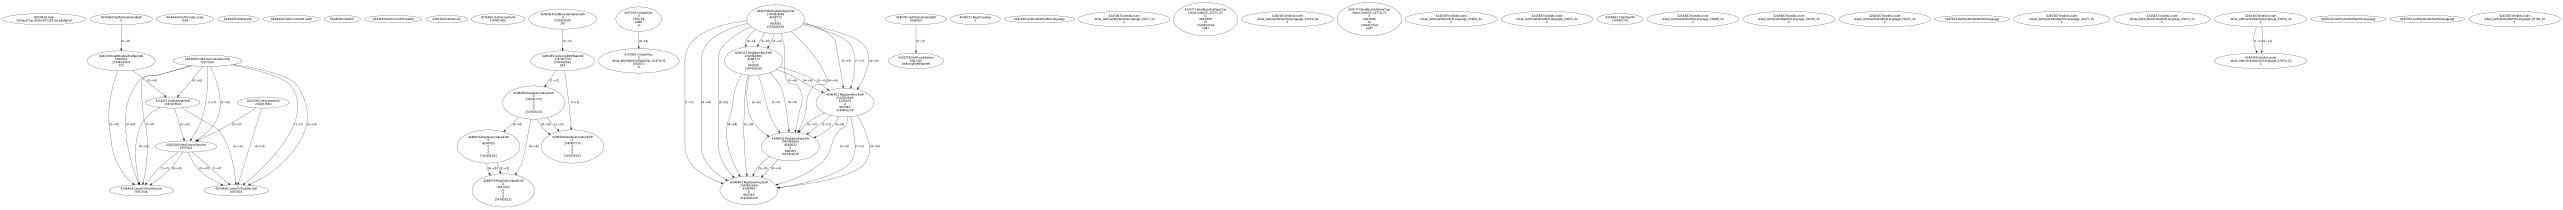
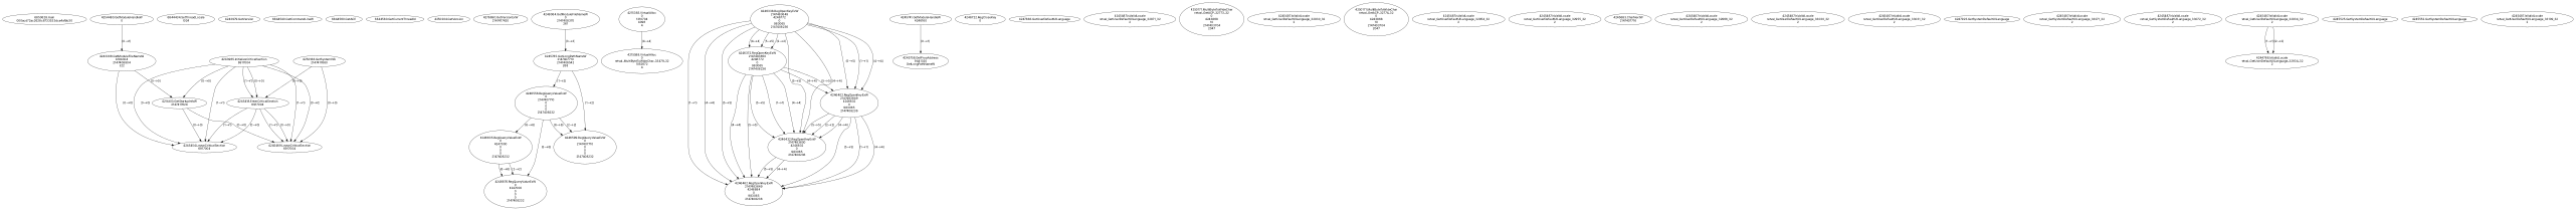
  digraph {
    fontname=Inter
    node [fontname=Inter]
    edge [fontname=Inter]
    n1 [label="6850628.main\n000acd72ac2628c8733533dca4afbb30"]
    n2 [label="4254480.GetModuleHandleW\n0"]
    n3 [label="4243306.GetModuleFileNameW\n4194304\n2147408904\n522"]
    n4 [label="4214413.GetStartupInfoW\n2147417624"]
    n5 [label="4245454.LeaveCriticalSection\n6917004"]
    n6 [label="6844434.SetThreadLocale\n1024"]
    n7 [label="4243965.InitializeCriticalSection\n6917004"]
    n8 [label="4245418.EnterCriticalSection\n6917004"]
    n9 [label="4245469.LeaveCriticalSection\n6917004"]
    n10 [label="4250188.GetSystemInfo\n2147417660"]
    n11 [label="4243979.GetVersion\n"]
    n12 [label="6844540.GetCommandLineW\n"]
    n13 [label="6844560.GetACP\n"]
    n14 [label="6844580.GetCurrentThreadId\n"]
    n15 [label="4250204.GetVersion\n"]
    n16 [label="4276690.GetVersionExW\n2147417420"]
    n17 [label="4248064.GetModuleFileNameW\n0\n2147408370\n261"]
    n18 [label="4245785.GetLongPathNameW\n2147407710\n2147406542\n268"]
    n19 [label="4246556.RegQueryValueExW\n0\n2147407710\n0\n0\n0\n2147408232"]
    n20 [label="4246599.RegQueryValueExW\n0\n2147407710\n0\n0\n0\n2147408232"]
    n21 [label="4215383.VirtualAlloc\n0\n1310704\n4096\n4"]
    n22 [label="4215588.VirtualAlloc\n0\nretval_MultiByteToWideChar_33479_32\n1052672\n4"]
    n23 [label="4246338.RegOpenKeyExW\n2147483649\n4246772\n0\n983065\n2147408236"]
    n24 [label="4246372.RegOpenKeyExW\n2147483650\n4246772\n0\n983065\n2147408236"]
    n25 [label="4246402.RegOpenKeyExW\n2147483649\n4246832\n0\n983065\n2147408236"]
    n26 [label="4246432.RegOpenKeyExW\n2147483650\n4246832\n0\n983065\n2147408236"]
    n27 [label="4246462.RegOpenKeyExW\n2147483649\n4246884\n0\n983065\n2147408236"]
    n28 [label="4245741.GetModuleHandleW\n4246160"]
    n29 [label="4245758.GetProcAddress\n9441320\nGetLongPathNameW"]
    n30 [label="4246635.RegQueryValueExW\n0\n4247000\n0\n0\n0\n2147408232"]
    n31 [label="4246676.RegQueryValueExW\n0\n4247000\n0\n0\n0\n2147408232"]
    n32 [label="4246722.RegCloseKey\n0"]
    n33 [label="4247883.GetUserDefaultUILanguage\n"]
    n34 [label="4245487.IsValidLocale\nretval_GetUserDefaultUILanguage_32871_32\n2"]
    n35 [label="4250171.MultiByteToWideChar\nretval_GetACP_32773_32\n0\n4243868\n10\n2147403704\n2047"]
    n36 [label="4245487.IsValidLocale\nretval_GetUserDefaultUILanguage_32930_32\n2"]
    n37 [label="4250171.MultiByteToWideChar\nretval_GetACP_32774_32\n0\n4243868\n10\n2147403704\n2047"]
    n38 [label="4245487.IsValidLocale\nretval_GetUserDefaultUILanguage_32954_32\n2"]
    n39 [label="4245487.IsValidLocale\nretval_GetUserDefaultUILanguage_32955_32\n2"]
    n40 [label="4245683.CharNextW\n2147407716"]
    n41 [label="4245487.IsValidLocale\nretval_GetUserDefaultUILanguage_32966_32\n2"]
    n42 [label="4245487.IsValidLocale\nretval_GetUserDefaultUILanguage_33030_32\n2"]
    n43 [label="4245487.IsValidLocale\nretval_GetUserDefaultUILanguage_33031_32\n2"]
    n44 [label="4247923.GetSystemDefaultUILanguage\n"]
    n45 [label="4245487.IsValidLocale\nretval_GetSystemDefaultUILanguage_33071_32\n2"]
    n46 [label="4245487.IsValidLocale\nretval_GetSystemDefaultUILanguage_33072_32\n2"]
    n47 [label="4245487.IsValidLocale\nretval_GetUserDefaultUILanguage_32934_32\n2"]
    n48 [label="4244766.IsValidLocale\nretval_GetUserDefaultUILanguage_32934_32\n2"]
    n49 [label="4245525.GetSystemDefaultUILanguage\n"]
    n50 [label="4245552.GetSystemDefaultUILanguage\n"]
    n51 [label="4245487.IsValidLocale\nretval_GetUserDefaultUILanguage_33109_32\n2"]
    n2 -> n3 [label="(0-->1)"]
    n3 -> n4 [label="(0-->0)"]
    n3 -> n5 [label="(0-->0)"]
    n4 -> n5 [label="(0-->0)"]
-   n4 -> n8 [label="(0-->0)"]
    n4 -> n9 [label="(0-->0)"]
    n7 -> n4 [label="(0-->0)"]
    n7 -> n5 [label="(1-->1)"]
    n7 -> n5 [label="(0-->0)"]
    n7 -> n8 [label="(1-->1)"]
    n7 -> n8 [label="(0-->0)"]
    n7 -> n9 [label="(1-->1)"]
    n7 -> n9 [label="(0-->0)"]
    n8 -> n5 [label="(1-->1)"]
    n8 -> n5 [label="(0-->0)"]
    n8 -> n9 [label="(1-->1)"]
    n8 -> n9 [label="(0-->0)"]
    n10 -> n8 [label="(0-->0)"]
    n10 -> n9 [label="(0-->0)"]
    n17 -> n18 [label="(3-->3)"]
    n18 -> n19 [label="(1-->2)"]
    n18 -> n20 [label="(1-->2)"]
    n19 -> n20 [label="(2-->2)"]
    n19 -> n20 [label="(6-->6)"]
    n19 -> n30 [label="(6-->6)"]
    n19 -> n31 [label="(6-->6)"]
    n21 -> n22 [label="(4-->4)"]
    n23 -> n24 [label="(2-->2)"]
    n23 -> n24 [label="(4-->4)"]
    n23 -> n24 [label="(5-->5)"]
    n23 -> n25 [label="(1-->1)"]
    n23 -> n25 [label="(4-->4)"]
    n23 -> n25 [label="(5-->5)"]
    n23 -> n26 [label="(4-->4)"]
    n23 -> n26 [label="(5-->5)"]
    n23 -> n27 [label="(1-->1)"]
    n23 -> n27 [label="(4-->4)"]
    n23 -> n27 [label="(5-->5)"]
    n24 -> n25 [label="(4-->4)"]
    n24 -> n25 [label="(5-->5)"]
    n24 -> n26 [label="(1-->1)"]
    n24 -> n26 [label="(4-->4)"]
    n24 -> n26 [label="(5-->5)"]
    n24 -> n27 [label="(4-->4)"]
    n24 -> n27 [label="(5-->5)"]
    n25 -> n26 [label="(2-->2)"]
    n25 -> n26 [label="(4-->4)"]
    n25 -> n26 [label="(5-->5)"]
    n25 -> n27 [label="(1-->1)"]
    n25 -> n27 [label="(4-->4)"]
    n25 -> n27 [label="(5-->5)"]
    n26 -> n27 [label="(4-->4)"]
    n26 -> n27 [label="(5-->5)"]
    n28 -> n29 [label="(0-->1)"]
    n30 -> n31 [label="(2-->2)"]
    n30 -> n31 [label="(6-->6)"]
    n47 -> n48 [label="(1-->1)"]
    n47 -> n48 [label="(2-->2)"]
  }
